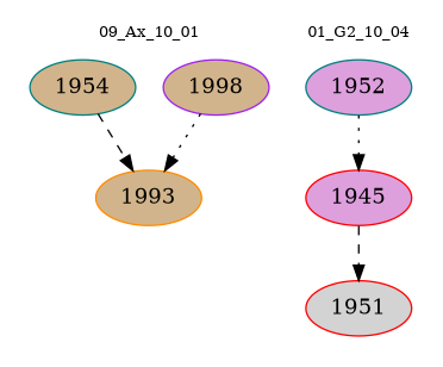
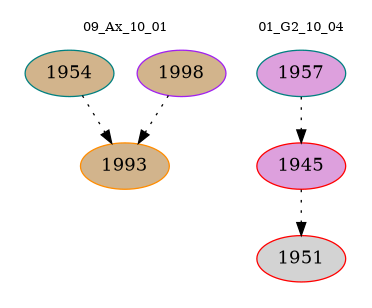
  digraph {
    node [color=teal fillcolor=tan style=filled]
    edge [color=black style=dotted]
    n1 [color=purple label=1998]
    n2 [label=1954]
    n3 [color=darkorange label=1993]
-   n4 [fillcolor=plum label=1952]
+   n4 [fillcolor=plum label=1957]
    n5 [color=red fillcolor=plum label=1945]
    n6 [color=red fillcolor=lightgrey label=1951]
    subgraph cluster_1 {
      color=white
      fontsize=10
      label="09_Ax_10_01"
      n1
      n2
      n3
    }
    subgraph cluster_2 {
      color=white
      fontsize=10
      label="01_G2_10_04"
      n4
      n5
      n6
    }
    n1 -> n3
-   n2 -> n3 [style=dashed]
+   n2 -> n3
    n4 -> n5
-   n5 -> n6 [style=dashed]
+   n5 -> n6
  }
